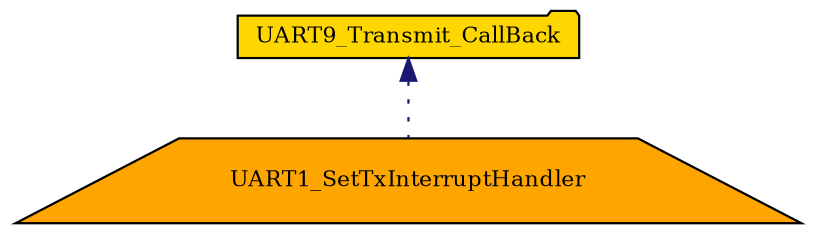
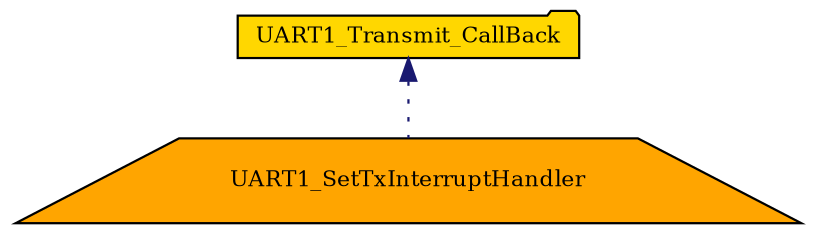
  digraph {
    rankdir=TB
    fontname="DejaVu Serif"
    node [color=black fontname="DejaVu Serif" fontsize=10 style=filled]
-   n1 [fillcolor=gold fontcolor=black height=0.2 label=UART9_Transmit_CallBack shape=folder width=0.4]
+   n1 [fillcolor=gold fontcolor=black height=0.2 label=UART1_Transmit_CallBack shape=folder width=0.4]
    n2 [fillcolor=orange height=0.2 label=UART1_SetTxInterruptHandler shape=trapezium width=0.4]
    n1 -> n2 [color=midnightblue dir=back fontname="DejaVu Serif" fontsize=10 labelfontname=Helvetica labelfontsize=10 style=dotted]
  }
